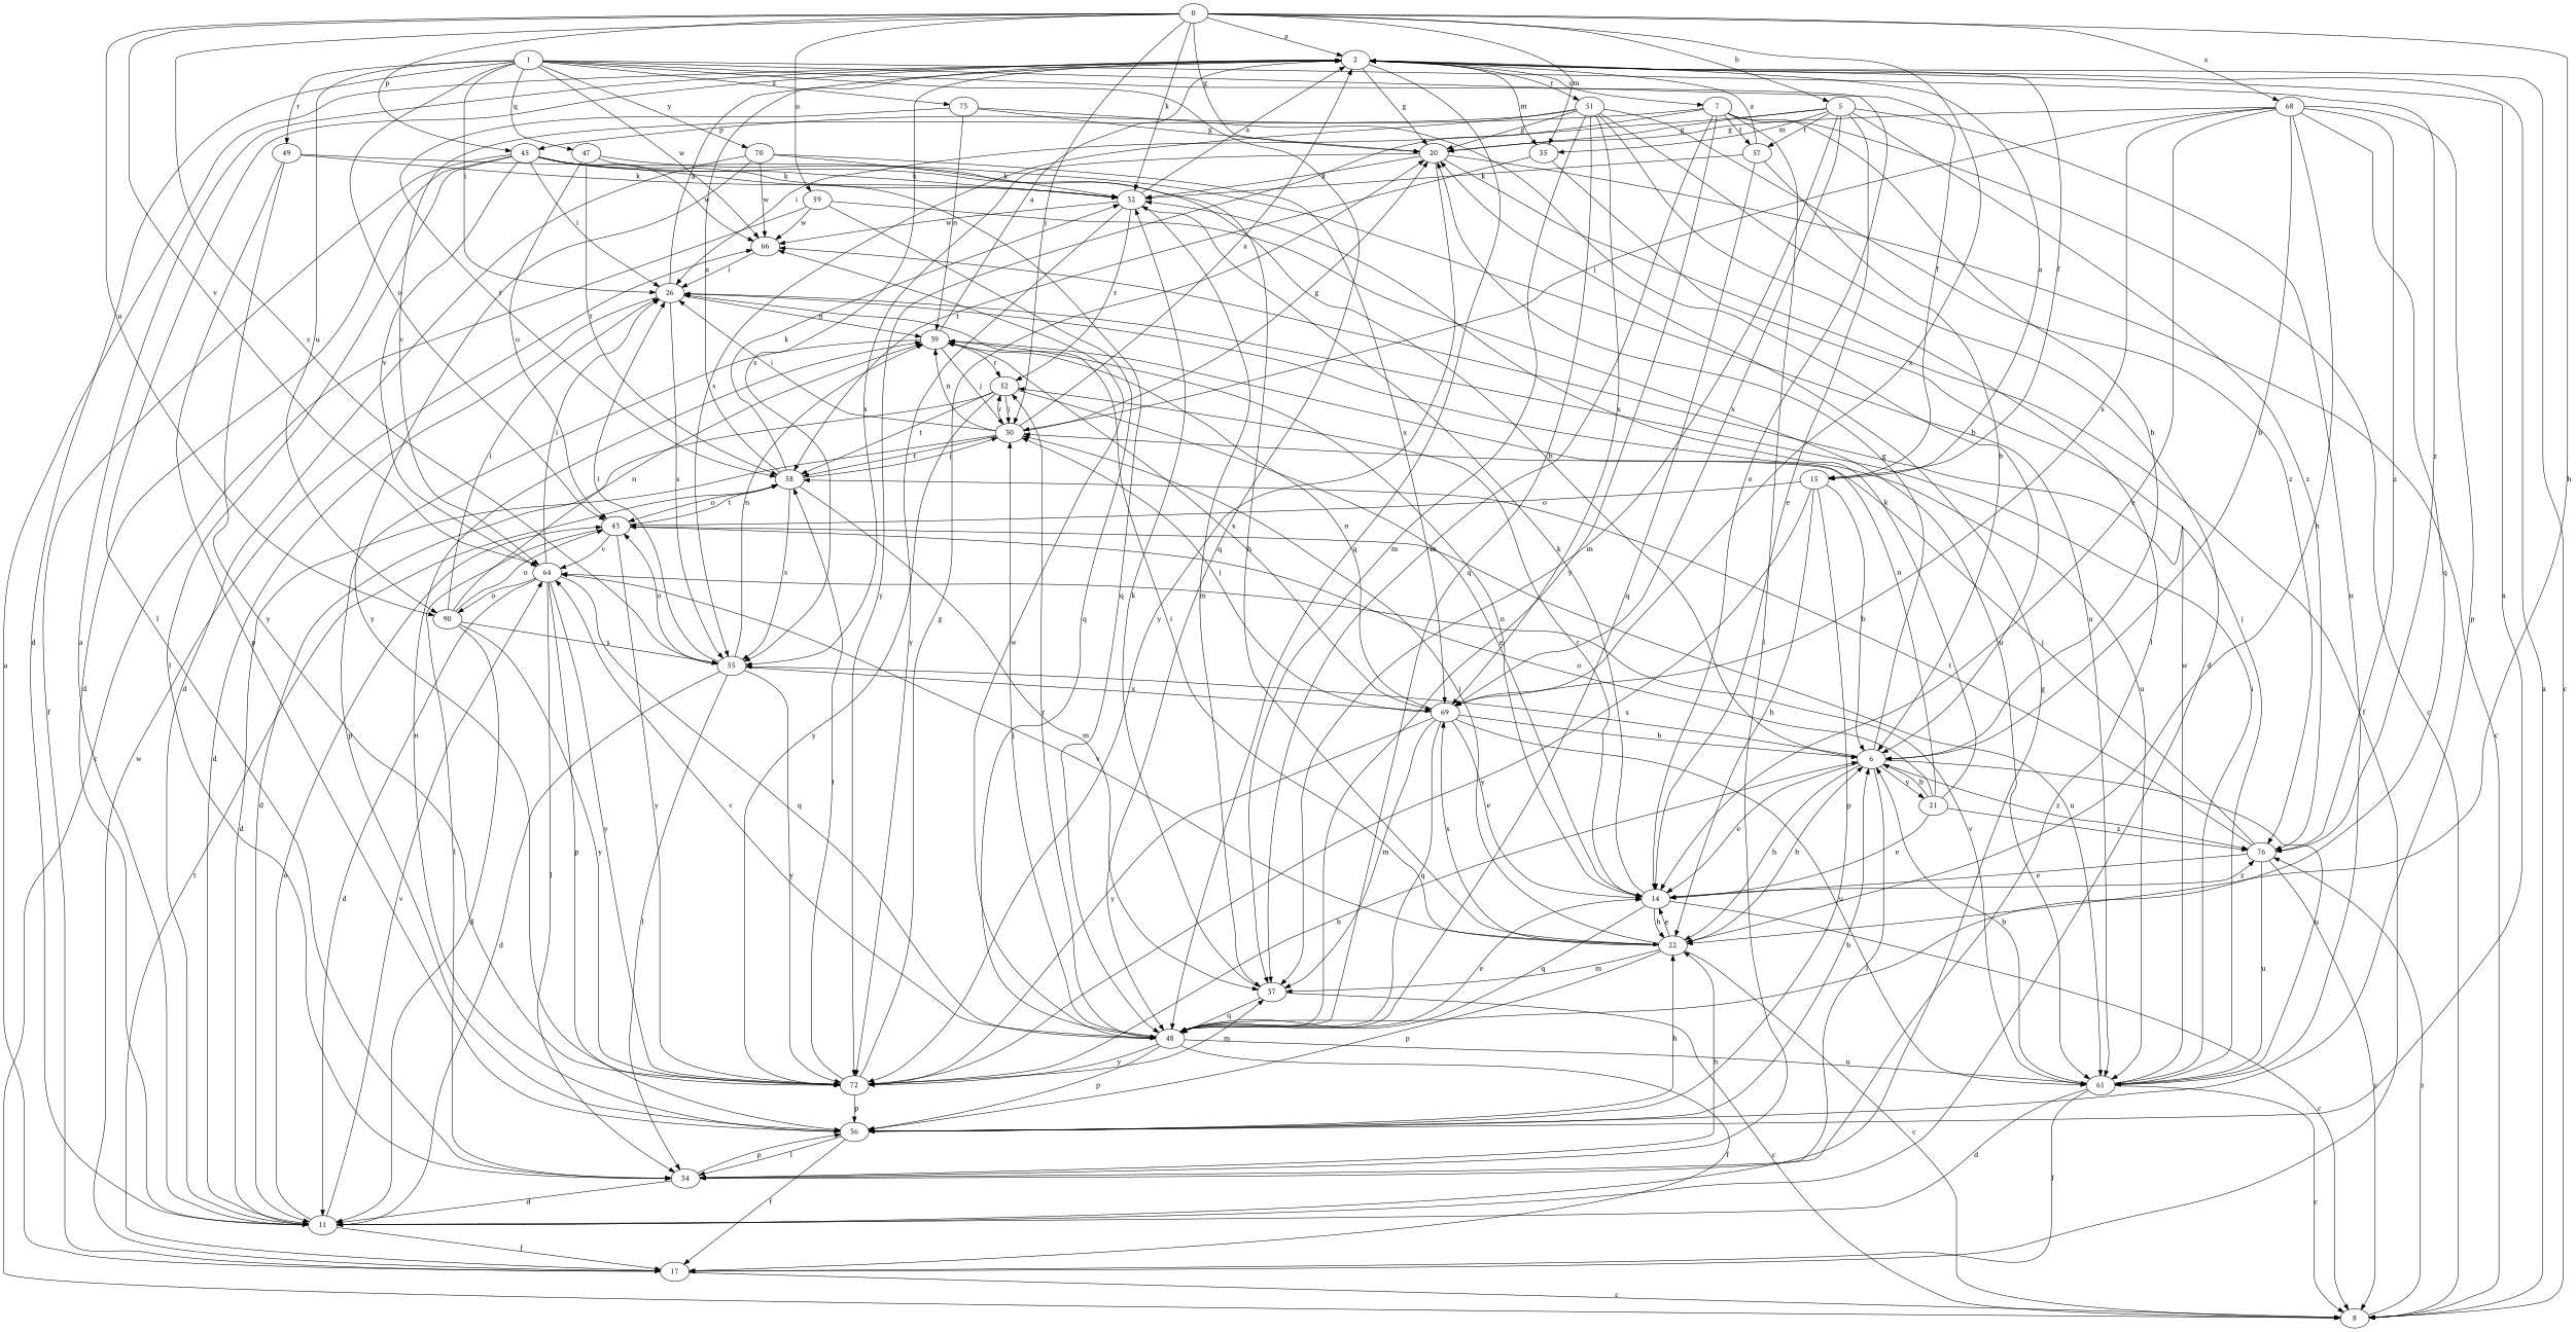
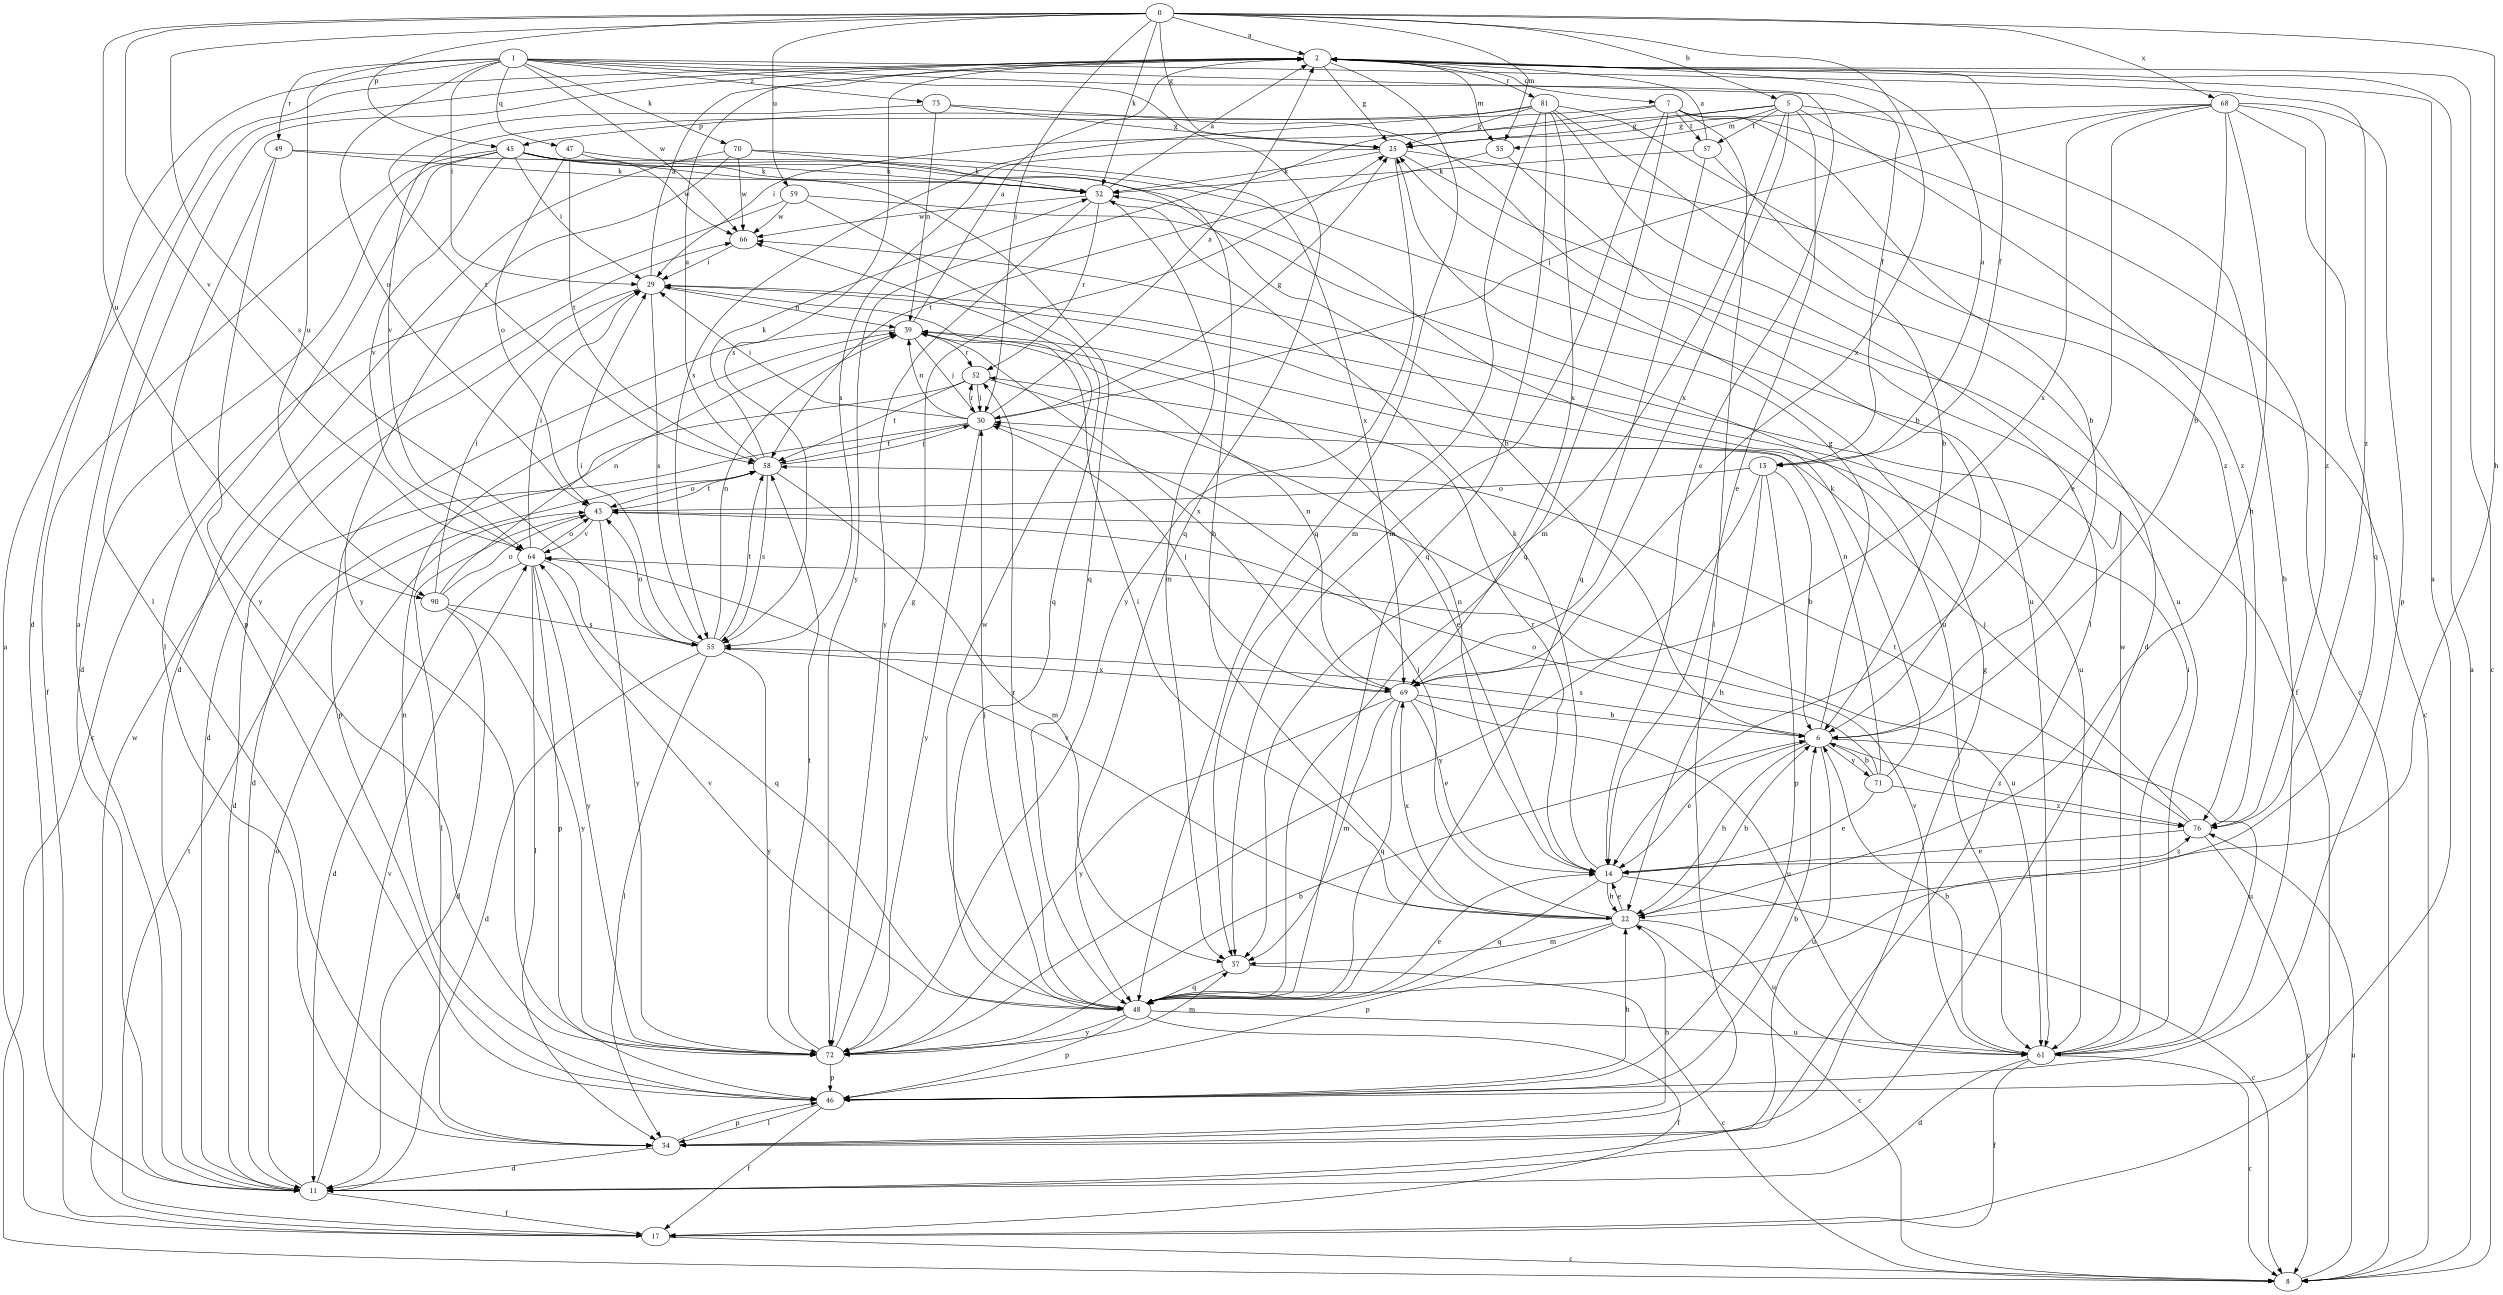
  strict digraph {
    fontname="PT Serif"
    node [fontname="PT Serif"]
    edge [fontname="PT Serif"]
    0
    2
    5
-   20
+   20 [label=25]
    22
    30
    32
    35
    45
    55
    59
    n12 [label=90]
    64
    68
    69
-   15
+   15 [label=13]
    48
    7
    8
    34
-   51
+   51 [label=81]
    14
-   26
+   26 [label=29]
    n24 [label=76]
    37
    57
    61
    72
    17
    6
-   46 [label=36]
+   46
    11
    39
    52
    58
    66
    43
    1
    47
    49
    70
    73
-   71 [label=21]
+   71
    0 -> 2 [label=a]
    0 -> 5 [label=b]
    0 -> 20 [label=g]
    0 -> 22 [label=h]
    0 -> 30 [label=j]
    0 -> 32 [label=k]
    0 -> 35 [label=m]
    0 -> 45 [label=p]
    0 -> 55 [label=s]
    0 -> 59 [label=u]
    0 -> n12 [label=u]
    0 -> 64 [label=v]
    0 -> 68 [label=x]
    0 -> 69 [label=x]
    2 -> 20 [label=g]
    2 -> 35 [label=m]
    2 -> 55 [label=s]
    2 -> 15 [label=f]
    2 -> 48 [label=q]
    2 -> 7 [label=c]
    2 -> 8 [label=c]
    2 -> 34 [label=l]
    2 -> 51 [label=r]
    5 -> 20 [label=g]
    5 -> 35 [label=m]
    5 -> 69 [label=x]
    5 -> 14 [label=e]
    5 -> 26 [label=i]
    5 -> n24 [label=z]
    5 -> 37 [label=m]
    5 -> 57 [label=t]
-   5 -> 61 [label=u]
+   5 -> 61 [label=b]
    20 -> 32 [label=k]
    20 -> 55 [label=s]
    20 -> 8 [label=c]
    20 -> 72 [label=y]
    20 -> 17 [label=f]
    22 -> 30 [label=j]
    22 -> 64 [label=v]
    22 -> 69 [label=x]
    22 -> 8 [label=c]
    22 -> 14 [label=e]
    22 -> 26 [label=i]
    22 -> 37 [label=m]
    22 -> 6 [label=b]
    22 -> 46 [label=p]
    30 -> 2 [label=a]
    30 -> 20 [label=g]
    30 -> 26 [label=i]
    30 -> 11 [label=d]
    30 -> 39 [label=n]
    30 -> 52 [label=r]
    30 -> 58 [label=t]
    32 -> 2 [label=a]
    32 -> 37 [label=m]
    32 -> 72 [label=y]
    32 -> 52 [label=r]
    32 -> 66 [label=w]
-   35 -> 61 [label=j]
+   35 -> 61 [label=u]
    35 -> 58 [label=t]
    45 -> 32 [label=k]
    45 -> 64 [label=v]
    45 -> 48 [label=q]
    45 -> 34 [label=l]
    45 -> 26 [label=i]
    45 -> 17 [label=f]
    45 -> 6 [label=b]
    45 -> 11 [label=d]
    45 -> 66 [label=w]
    55 -> 69 [label=x]
    55 -> 34 [label=l]
    55 -> 26 [label=i]
    55 -> 72 [label=y]
    55 -> 11 [label=d]
    55 -> 39 [label=n]
+   55 -> 58 [label=t]
    55 -> 43 [label=o]
    59 -> 48 [label=q]
    59 -> 8 [label=c]
    59 -> 61 [label=u]
    59 -> 66 [label=w]
    n12 -> 55 [label=s]
    n12 -> 26 [label=i]
    n12 -> 72 [label=y]
    n12 -> 11 [label=d]
    n12 -> 39 [label=n]
    n12 -> 43 [label=o]
    64 -> 48 [label=q]
    64 -> 34 [label=l]
    64 -> 26 [label=i]
    64 -> 72 [label=y]
    64 -> 46 [label=p]
    64 -> 11 [label=d]
-   64 -> n12 [label=o]
+   64 -> 43 [label=o]
    68 -> 20 [label=g]
    68 -> 22 [label=h]
    68 -> 30 [label=j]
    68 -> 69 [label=x]
    68 -> 48 [label=q]
    68 -> 14 [label=e]
    68 -> n24 [label=z]
    68 -> 6 [label=b]
    68 -> 46 [label=p]
    69 -> 30 [label=j]
    69 -> 48 [label=q]
    69 -> 14 [label=e]
    69 -> 37 [label=m]
    69 -> 61 [label=u]
    69 -> 72 [label=y]
    69 -> 6 [label=b]
    69 -> 39 [label=n]
    15 -> 2 [label=a]
    15 -> 22 [label=h]
    15 -> 72 [label=y]
    15 -> 6 [label=b]
    15 -> 46 [label=p]
    15 -> 43 [label=o]
    48 -> 30 [label=j]
    48 -> 64 [label=v]
    48 -> 14 [label=e]
    48 -> 61 [label=u]
    48 -> 72 [label=y]
    48 -> 17 [label=f]
    48 -> 46 [label=p]
    48 -> 52 [label=r]
    48 -> 66 [label=w]
    7 -> 45 [label=p]
-   7 -> 48 [label=y]
+   7 -> 48 [label=q]
    7 -> 8 [label=c]
    7 -> 34 [label=l]
    7 -> 37 [label=m]
    7 -> 57 [label=t]
    7 -> 72 [label=y]
    7 -> 6 [label=b]
    8 -> 2 [label=a]
-   8 -> n24 [label=z]
+   8 -> n24 [label=u]
    34 -> 22 [label=h]
    34 -> 46 [label=p]
    34 -> 11 [label=d]
    51 -> 20 [label=g]
    51 -> 55 [label=s]
    51 -> 64 [label=v]
    51 -> 69 [label=x]
    51 -> 48 [label=q]
    51 -> 34 [label=l]
    51 -> n24 [label=z]
    51 -> 37 [label=m]
    51 -> 11 [label=d]
    14 -> 22 [label=h]
    14 -> 32 [label=k]
    14 -> 48 [label=q]
    14 -> 8 [label=c]
    14 -> n24 [label=z]
    14 -> 39 [label=n]
    14 -> 52 [label=r]
    26 -> 2 [label=a]
    26 -> 55 [label=s]
    26 -> 61 [label=u]
    26 -> 11 [label=d]
    26 -> 39 [label=n]
    n24 -> 30 [label=j]
    n24 -> 8 [label=c]
    n24 -> 14 [label=e]
-   n24 -> 61 [label=u]
+   22 -> 61 [label=u]
    n24 -> 58 [label=t]
-   37 -> 32 [label=k]
    37 -> 48 [label=q]
    37 -> 8 [label=c]
    57 -> 2 [label=a]
    57 -> 32 [label=k]
    57 -> 48 [label=q]
    57 -> 6 [label=b]
    61 -> 64 [label=v]
    61 -> 8 [label=c]
    61 -> 26 [label=i]
    61 -> 17 [label=f]
    61 -> 6 [label=b]
    61 -> 11 [label=d]
    61 -> 66 [label=w]
    72 -> 20 [label=g]
    72 -> 37 [label=m]
    72 -> 6 [label=b]
    72 -> 46 [label=p]
    72 -> 58 [label=t]
    17 -> 2 [label=a]
    17 -> 8 [label=c]
    17 -> 58 [label=t]
    17 -> 66 [label=w]
    6 -> 20 [label=g]
    6 -> 22 [label=h]
    6 -> 55 [label=s]
-   6 -> 34 [label=l]
+   6 -> 34 [label=u]
    6 -> 14 [label=e]
    6 -> n24 [label=z]
    6 -> 61 [label=u]
    6 -> 71 [label=y]
    46 -> 2 [label=a]
    46 -> 22 [label=h]
    46 -> 34 [label=l]
    46 -> 17 [label=f]
    46 -> 6 [label=b]
    46 -> 39 [label=n]
    11 -> 2 [label=a]
    11 -> 20 [label=g]
    11 -> 64 [label=v]
    11 -> 17 [label=f]
    11 -> 43 [label=o]
    39 -> 2 [label=a]
    39 -> 30 [label=j]
    39 -> 69 [label=x]
    39 -> 46 [label=p]
    39 -> 52 [label=r]
    52 -> 30 [label=j]
    52 -> 14 [label=e]
-   52 -> 72 [label=y]
+   30 -> 72 [label=y]
    52 -> 11 [label=d]
    52 -> 58 [label=t]
    58 -> 2 [label=a]
    58 -> 30 [label=j]
    58 -> 32 [label=k]
    58 -> 55 [label=s]
    58 -> 37 [label=m]
    58 -> 43 [label=o]
    66 -> 26 [label=i]
    43 -> 64 [label=v]
    43 -> 34 [label=l]
    43 -> 61 [label=u]
    43 -> 72 [label=y]
    43 -> 58 [label=t]
    1 -> n12 [label=u]
    1 -> 15 [label=f]
    1 -> 48 [label=q]
    1 -> 14 [label=e]
    1 -> 26 [label=i]
    1 -> n24 [label=z]
    1 -> 11 [label=d]
    1 -> 66 [label=w]
    1 -> 43 [label=o]
    1 -> 47 [label=q]
    1 -> 49 [label=r]
-   1 -> 70 [label=y]
+   1 -> 70 [label=k]
    1 -> 73 [label=z]
    47 -> 22 [label=h]
    47 -> 32 [label=k]
    47 -> 58 [label=t]
    47 -> 43 [label=o]
    49 -> 32 [label=k]
    49 -> 61 [label=u]
    49 -> 72 [label=y]
    49 -> 46 [label=p]
    70 -> 32 [label=k]
    70 -> 69 [label=x]
    70 -> 72 [label=y]
    70 -> 11 [label=d]
    70 -> 66 [label=w]
    73 -> 20 [label=g]
    73 -> 6 [label=b]
    73 -> 39 [label=n]
    73 -> 58 [label=t]
    71 -> 32 [label=k]
    71 -> 14 [label=e]
    71 -> n24 [label=z]
    71 -> 6 [label=b]
    71 -> 39 [label=n]
    71 -> 43 [label=o]
  }
